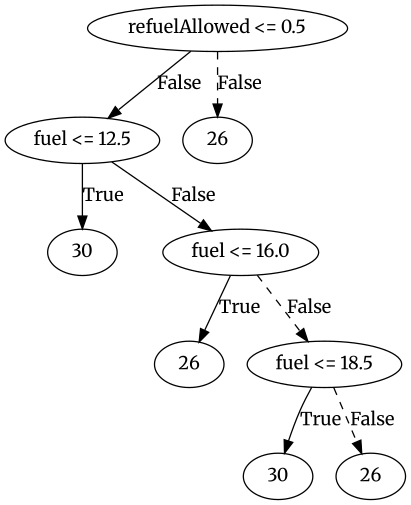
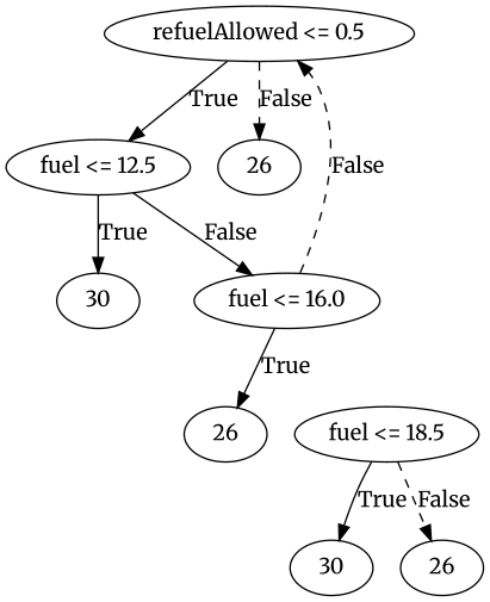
  digraph {
    fontname=Merriweather
    node [fontname=Merriweather]
    edge [fontname=Merriweather]
    n1 [label="refuelAllowed <= 0.5"]
    n2 [label="fuel <= 12.5"]
    n3 [label=26]
    n4 [label=30]
    n5 [label="fuel <= 16.0"]
    n6 [label=26]
    n7 [label="fuel <= 18.5"]
    n8 [label=30]
    n9 [label=26]
-   n1 -> n2 [label=False]
+   n1 -> n2 [label=True]
    n1 -> n3 [label=False style=dashed]
    n2 -> n4 [label=True]
    n2 -> n5 [label=False style=solid]
    n5 -> n6 [label=True]
-   n5 -> n7 [label=False style=dashed]
+   n5 -> n1 [label=False style=dashed]
    n7 -> n8 [label=True]
    n7 -> n9 [label=False style=dashed]
  }
